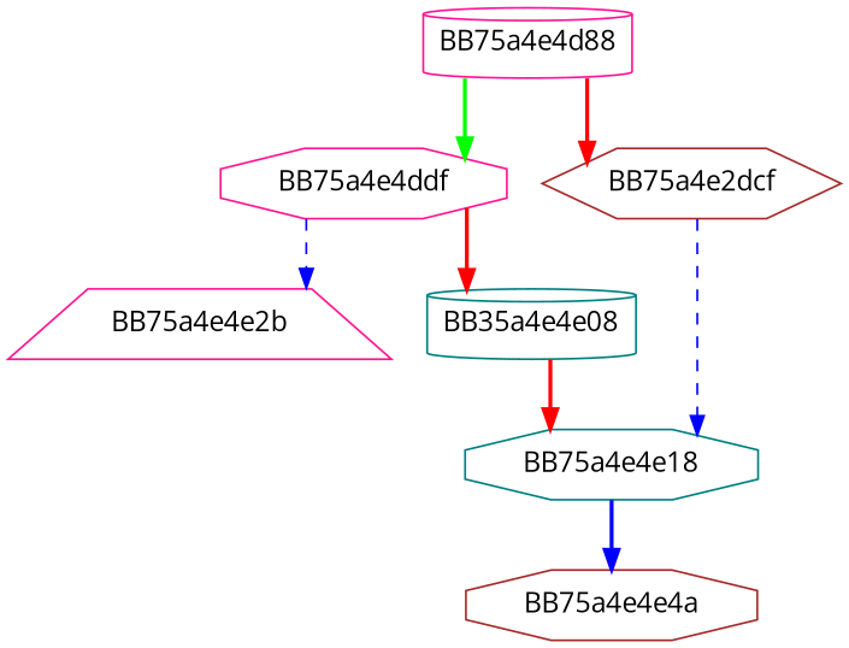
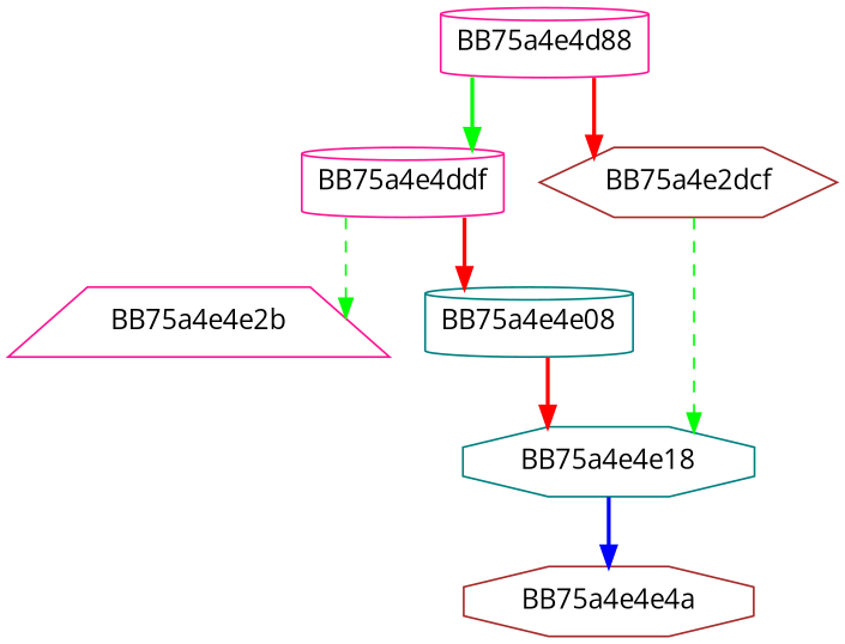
  digraph {
    fontname="Open Sans"
    splines=ortho
    node [color=deeppink fontname="Open Sans" shape=cylinder]
    edge [color=red fontname="Open Sans" style=bold]
    BB75a4e4d88
-   BB75a4e4ddf [shape=octagon]
+   BB75a4e4ddf
    n3 [color=brown label=BB75a4e2dcf shape=hexagon]
    BB75a4e4e2b [shape=trapezium]
-   BB75a4e4e08 [color=teal label=BB35a4e4e08]
+   BB75a4e4e08 [color=teal]
    BB75a4e4e18 [color=teal shape=octagon]
    BB75a4e4e4a [color=brown shape=octagon]
    BB75a4e4d88 -> BB75a4e4ddf [color=green]
    BB75a4e4d88 -> n3
-   BB75a4e4ddf -> BB75a4e4e2b [color=blue style=dashed]
+   BB75a4e4ddf -> BB75a4e4e2b [color=green style=dashed]
    BB75a4e4ddf -> BB75a4e4e08
-   n3 -> BB75a4e4e18 [color=blue style=dashed]
+   n3 -> BB75a4e4e18 [color=green style=dashed]
    BB75a4e4e08 -> BB75a4e4e18
    BB75a4e4e18 -> BB75a4e4e4a [color=blue]
  }
